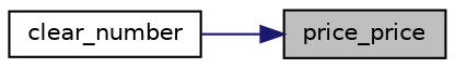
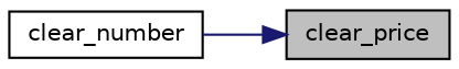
  digraph {
    rankdir=RL
    node [color=black fontname=Helvetica fontsize=10 shape=record style=filled]
-   n1 [fillcolor=grey75 fontcolor=black height=0.2 label=price_price width=0.4]
+   n1 [fillcolor=grey75 fontcolor=black height=0.2 label=clear_price width=0.4]
    n2 [fillcolor=white height=0.2 label=clear_number width=0.4]
    n1 -> n2 [color=midnightblue dir=back fontname=Helvetica fontsize=10 labelfontname=Helvetica labelfontsize=10 style=solid]
  }
